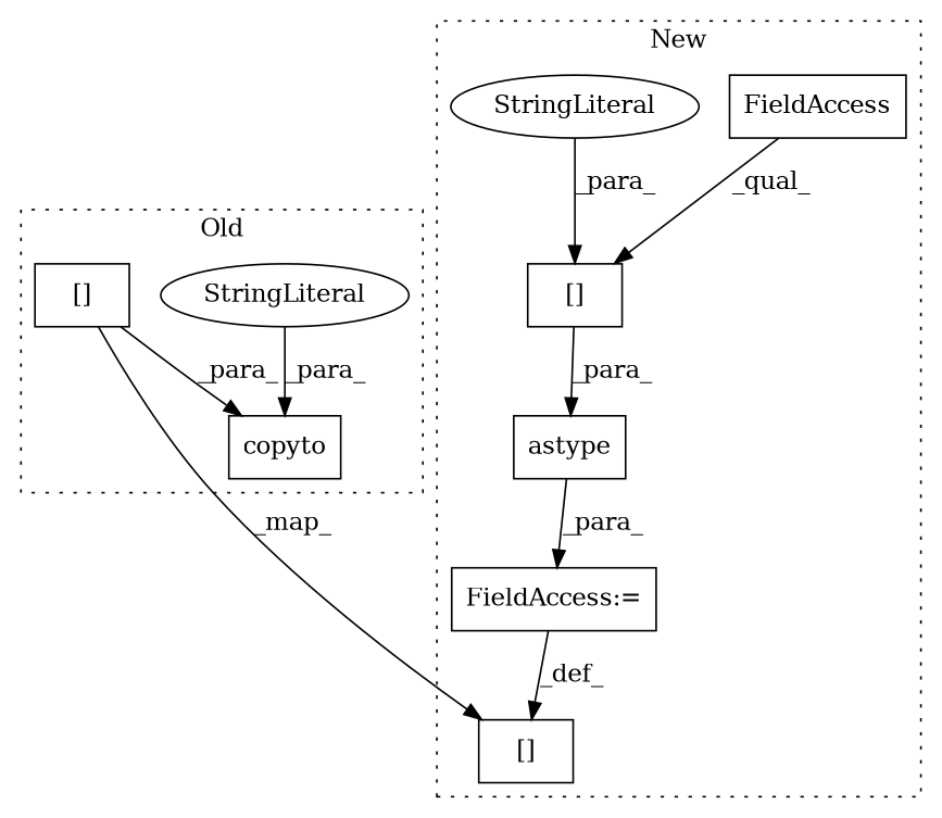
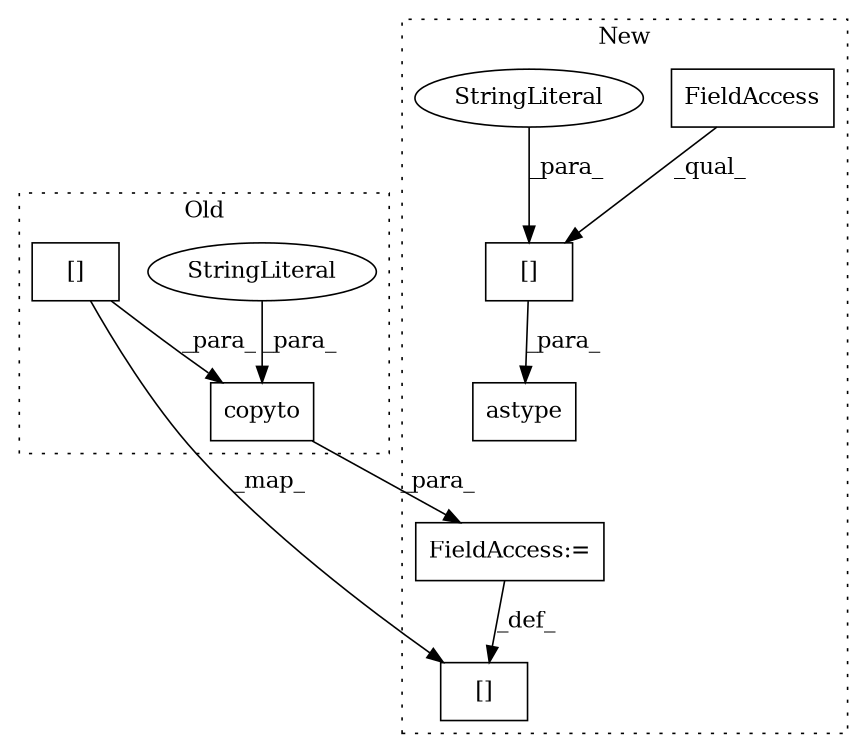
  digraph {
    node [a=2 l="7,1" shape=box]
    n1 [a=32 label=copyto s="1865,1916"]
    n2 [a=45 l=8 label=StringLiteral s=1908 shape=ellipse]
    n3 [l="12,1" label="[]" s="1872,1899"]
    n4 [l="6,1" label="[]" s="1909,1926"]
    n5 [a=22 l=5 label=FieldAccess s=1909]
    n6 [a=32 label=astype s="1902,1927"]
    n7 [l="12,1" label="[]" s="1864,1891"]
    n8 [a=45 l=11 label=StringLiteral s=1915 shape=ellipse]
    n9 [a=7 l=1 label="FieldAccess:=" s=1892]
    subgraph cluster_1 {
      label=Old
      style=dotted
      n1
      n2
      n3
    }
    subgraph cluster_2 {
      label=New
      style=dotted
      n4
      n5
      n6
      n7
      n8
      n9
    }
    n2 -> n1 [label=_para_]
    n3 -> n1 [label=_para_]
    n3 -> n7 [label=_map_]
    n4 -> n6 [label=_para_]
    n5 -> n4 [label=_qual_]
-   n6 -> n9 [label=_para_]
+   n1 -> n9 [label=_para_]
    n8 -> n4 [label=_para_]
    n9 -> n7 [label=_def_]
  }
